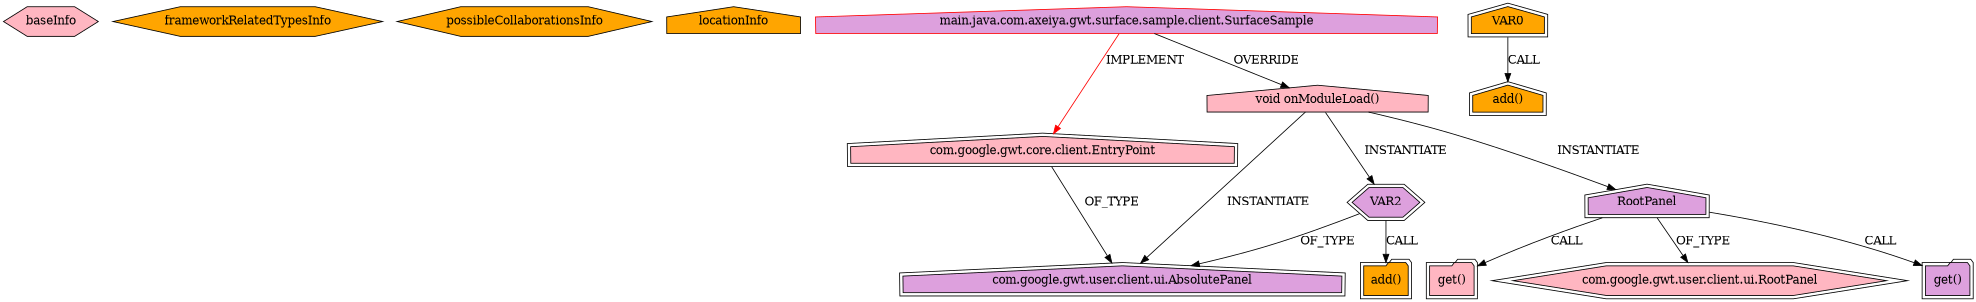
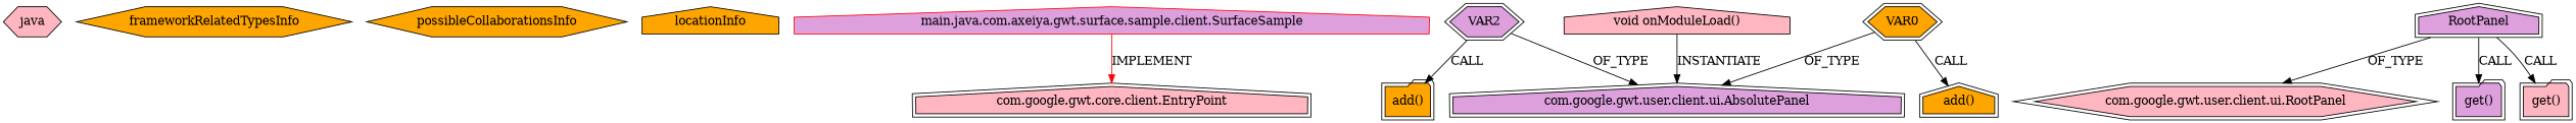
  digraph {
    node [fillcolor=orange shape=house style=filled isFrameworkType=true peripheries=2]
-   baseInfo [category=extension_graph fillcolor=lightpink graphId=1175 isAnonymous=false possibleRelation=false shape=hexagon isFrameworkType="" peripheries=""]
+   baseInfo [category=extension_graph fillcolor=lightpink graphId=1175 isAnonymous=false possibleRelation=false shape=hexagon label=java isFrameworkType="" peripheries=""]
    frameworkRelatedTypesInfo [0="com.google.gwt.core.client.EntryPoint" shape=hexagon isFrameworkType="" peripheries=""]
    possibleCollaborationsInfo [shape=hexagon isFrameworkType="" peripheries=""]
    locationInfo [contextSignature=SurfaceSample filePath="/dapicard-gwt-surface/gwt-surface-master/gwt-surface-sample/src/main/java/com/axeiya/gwt/surface/sample/client/SurfaceSample.java" graphId=1175 projectName="dapicard-gwt-surface" isFrameworkType="" peripheries=""]
    n5 [color=red fillcolor=plum isFrameworkType=false label="main.java.com.axeiya.gwt.surface.sample.client.SurfaceSample" vertexType=ROOT_CLIENT_CLASS_DECLARATION peripheries=""]
    n6 [fillcolor=lightpink label="com.google.gwt.core.client.EntryPoint" vertexType=FRAMEWORK_INTERFACE_TYPE]
    n7 [fillcolor=lightpink isFrameworkType=false label="void onModuleLoad()" vertexType=OVERRIDING_METHOD_DECLARATION peripheries=""]
    n8 [fillcolor=plum label=RootPanel vertexType=VARIABLE_EXPRESION]
    n9 [fillcolor=plum label=VAR2 shape=hexagon vertexType=VARIABLE_EXPRESION]
    n10 [fillcolor=plum label="com.google.gwt.user.client.ui.AbsolutePanel" vertexType=FRAMEWORK_CLASS_TYPE]
-   n11 [label=VAR0 vertexType=VARIABLE_EXPRESION]
+   n11 [label=VAR0 shape=hexagon vertexType=VARIABLE_EXPRESION]
    n12 [label="add()" vertexType=INSIDE_CALL]
    n13 [fillcolor=lightpink label="com.google.gwt.user.client.ui.RootPanel" shape=hexagon vertexType=FRAMEWORK_CLASS_TYPE]
    n14 [fillcolor=plum label="get()" shape=folder vertexType=INSIDE_CALL]
    n15 [fillcolor=lightpink label="get()" shape=folder vertexType=INSIDE_CALL]
    n16 [label="add()" shape=folder vertexType=INSIDE_CALL]
    n5 -> n6 [color=red label=IMPLEMENT]
-   n5 -> n7 [label=OVERRIDE]
-   n7 -> n8 [label=INSTANTIATE]
-   n7 -> n9 [label=INSTANTIATE]
    n7 -> n10 [label=INSTANTIATE]
    n8 -> n13 [label=OF_TYPE]
    n8 -> n14 [label=CALL]
    n8 -> n15 [label=CALL]
    n9 -> n10 [label=OF_TYPE]
    n9 -> n16 [label=CALL]
-   n6 -> n10 [label=OF_TYPE]
+   n11 -> n10 [label=OF_TYPE]
    n11 -> n12 [label=CALL]
  }
